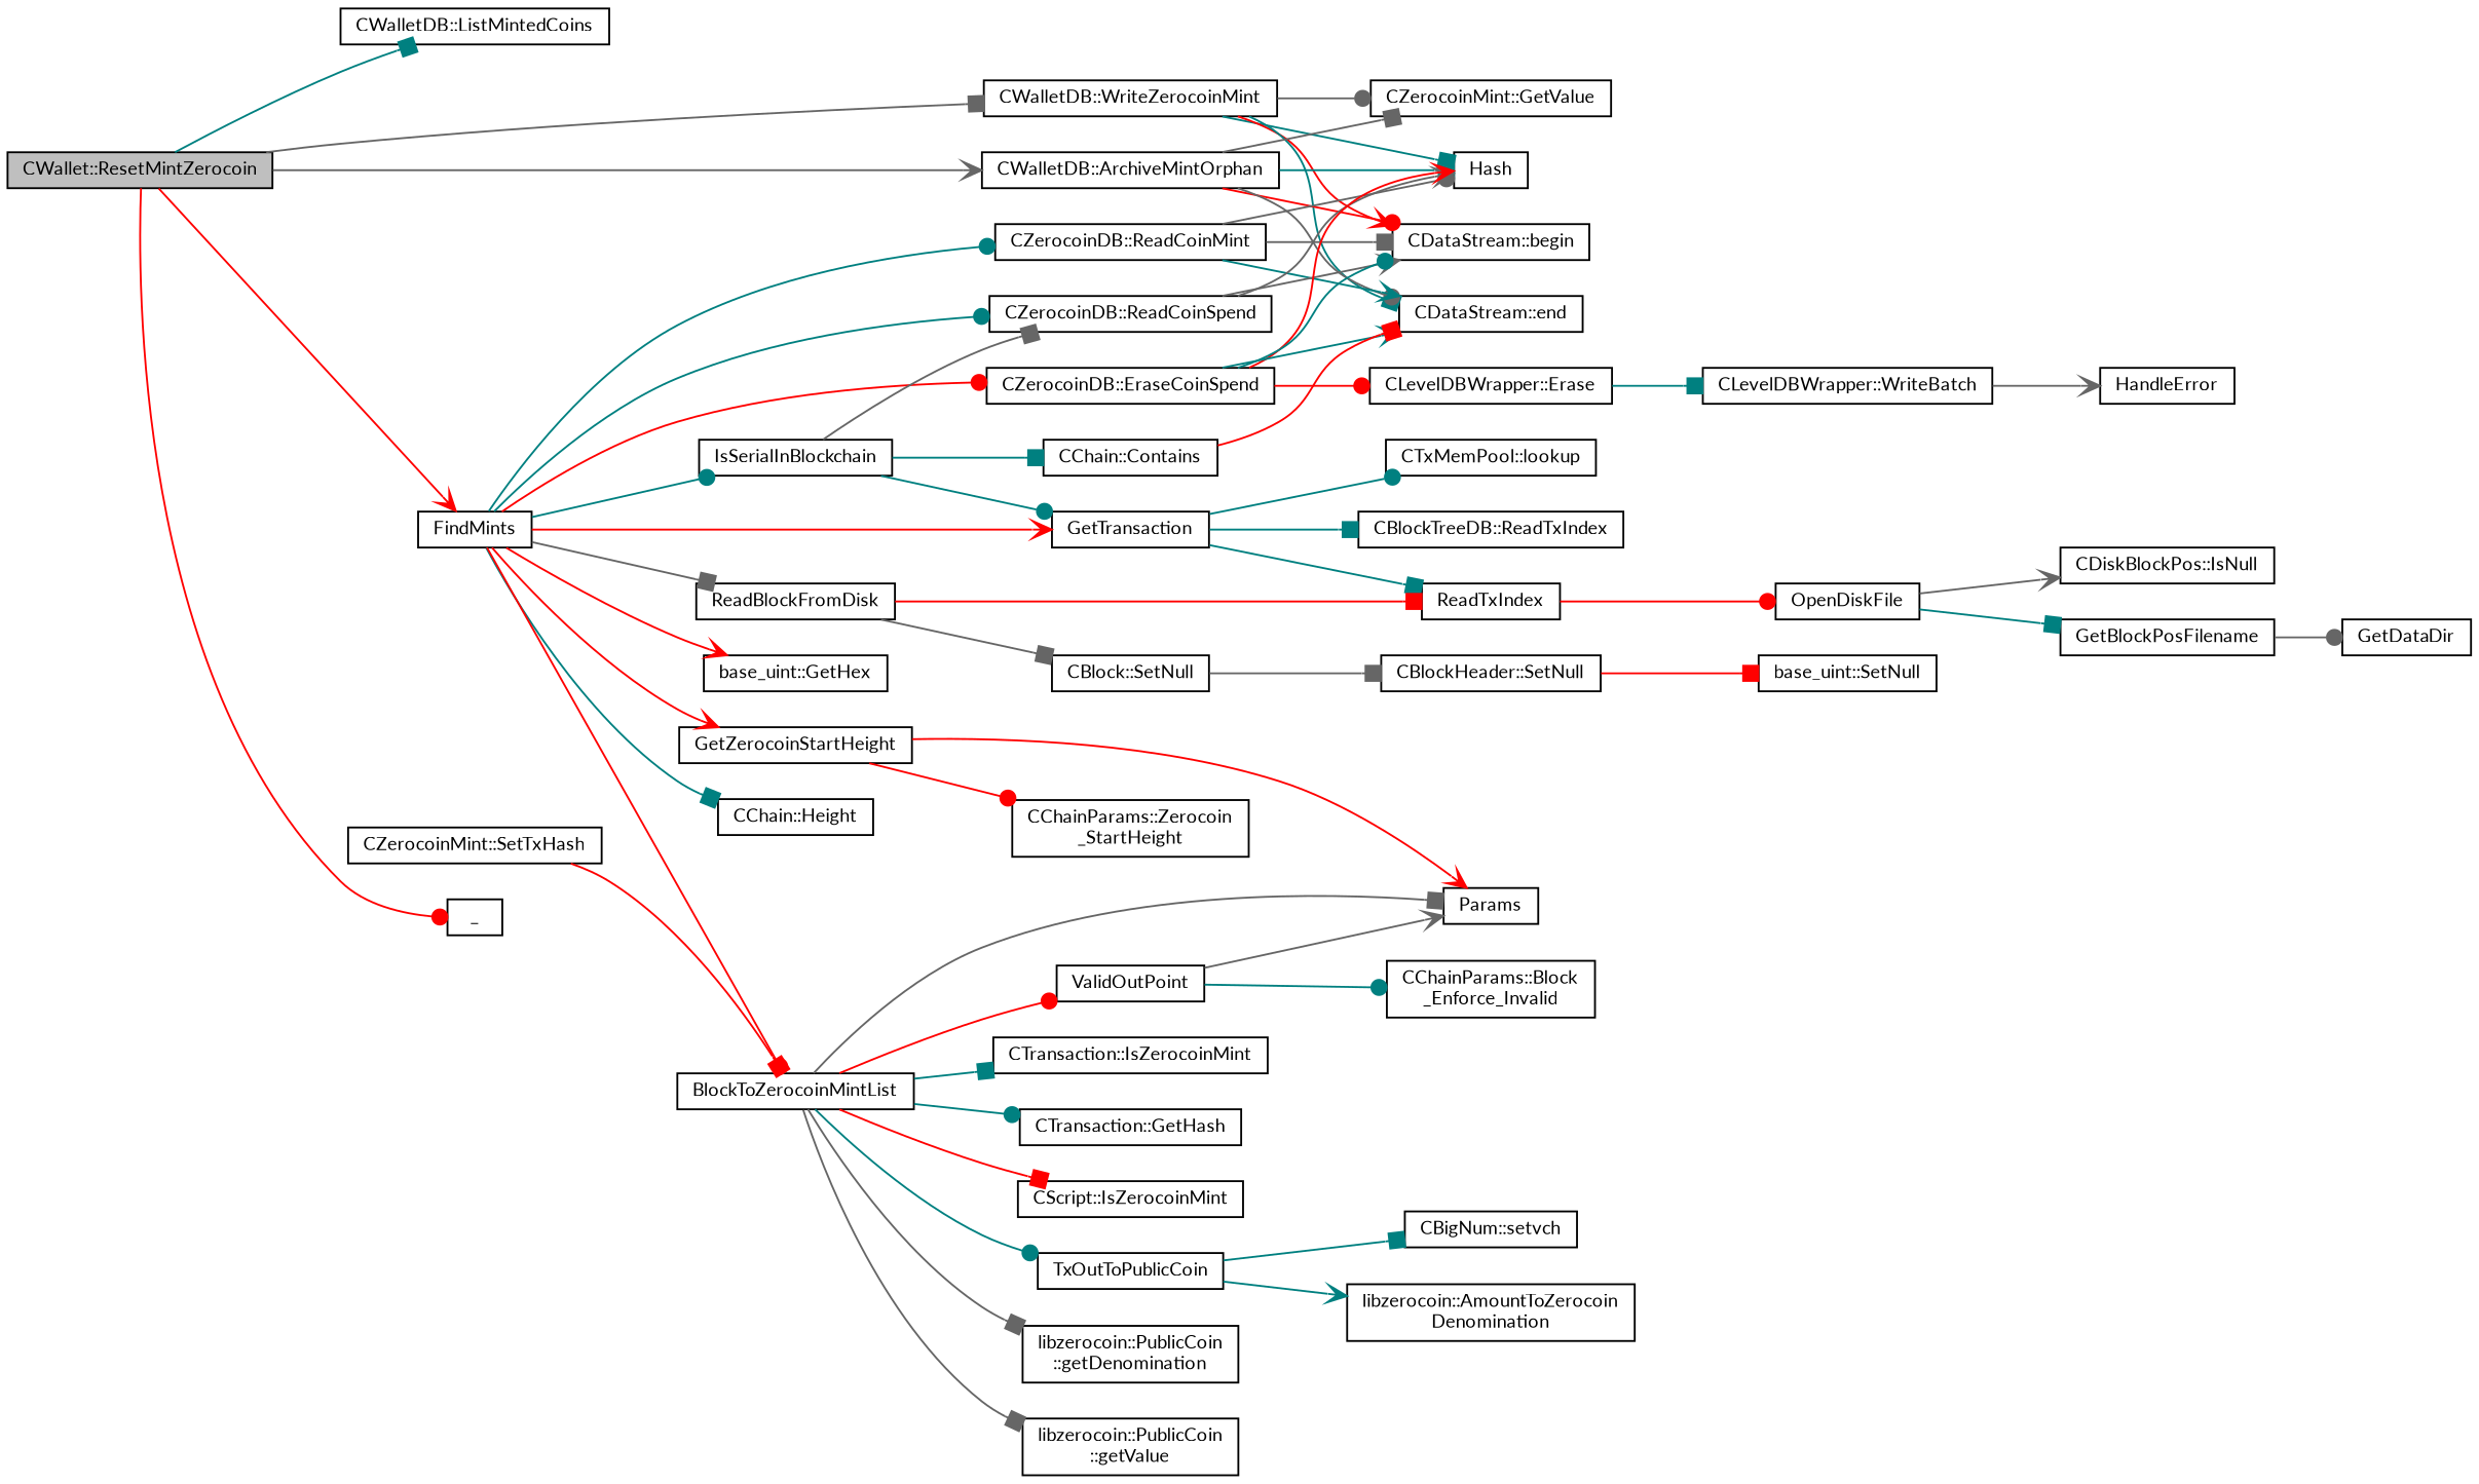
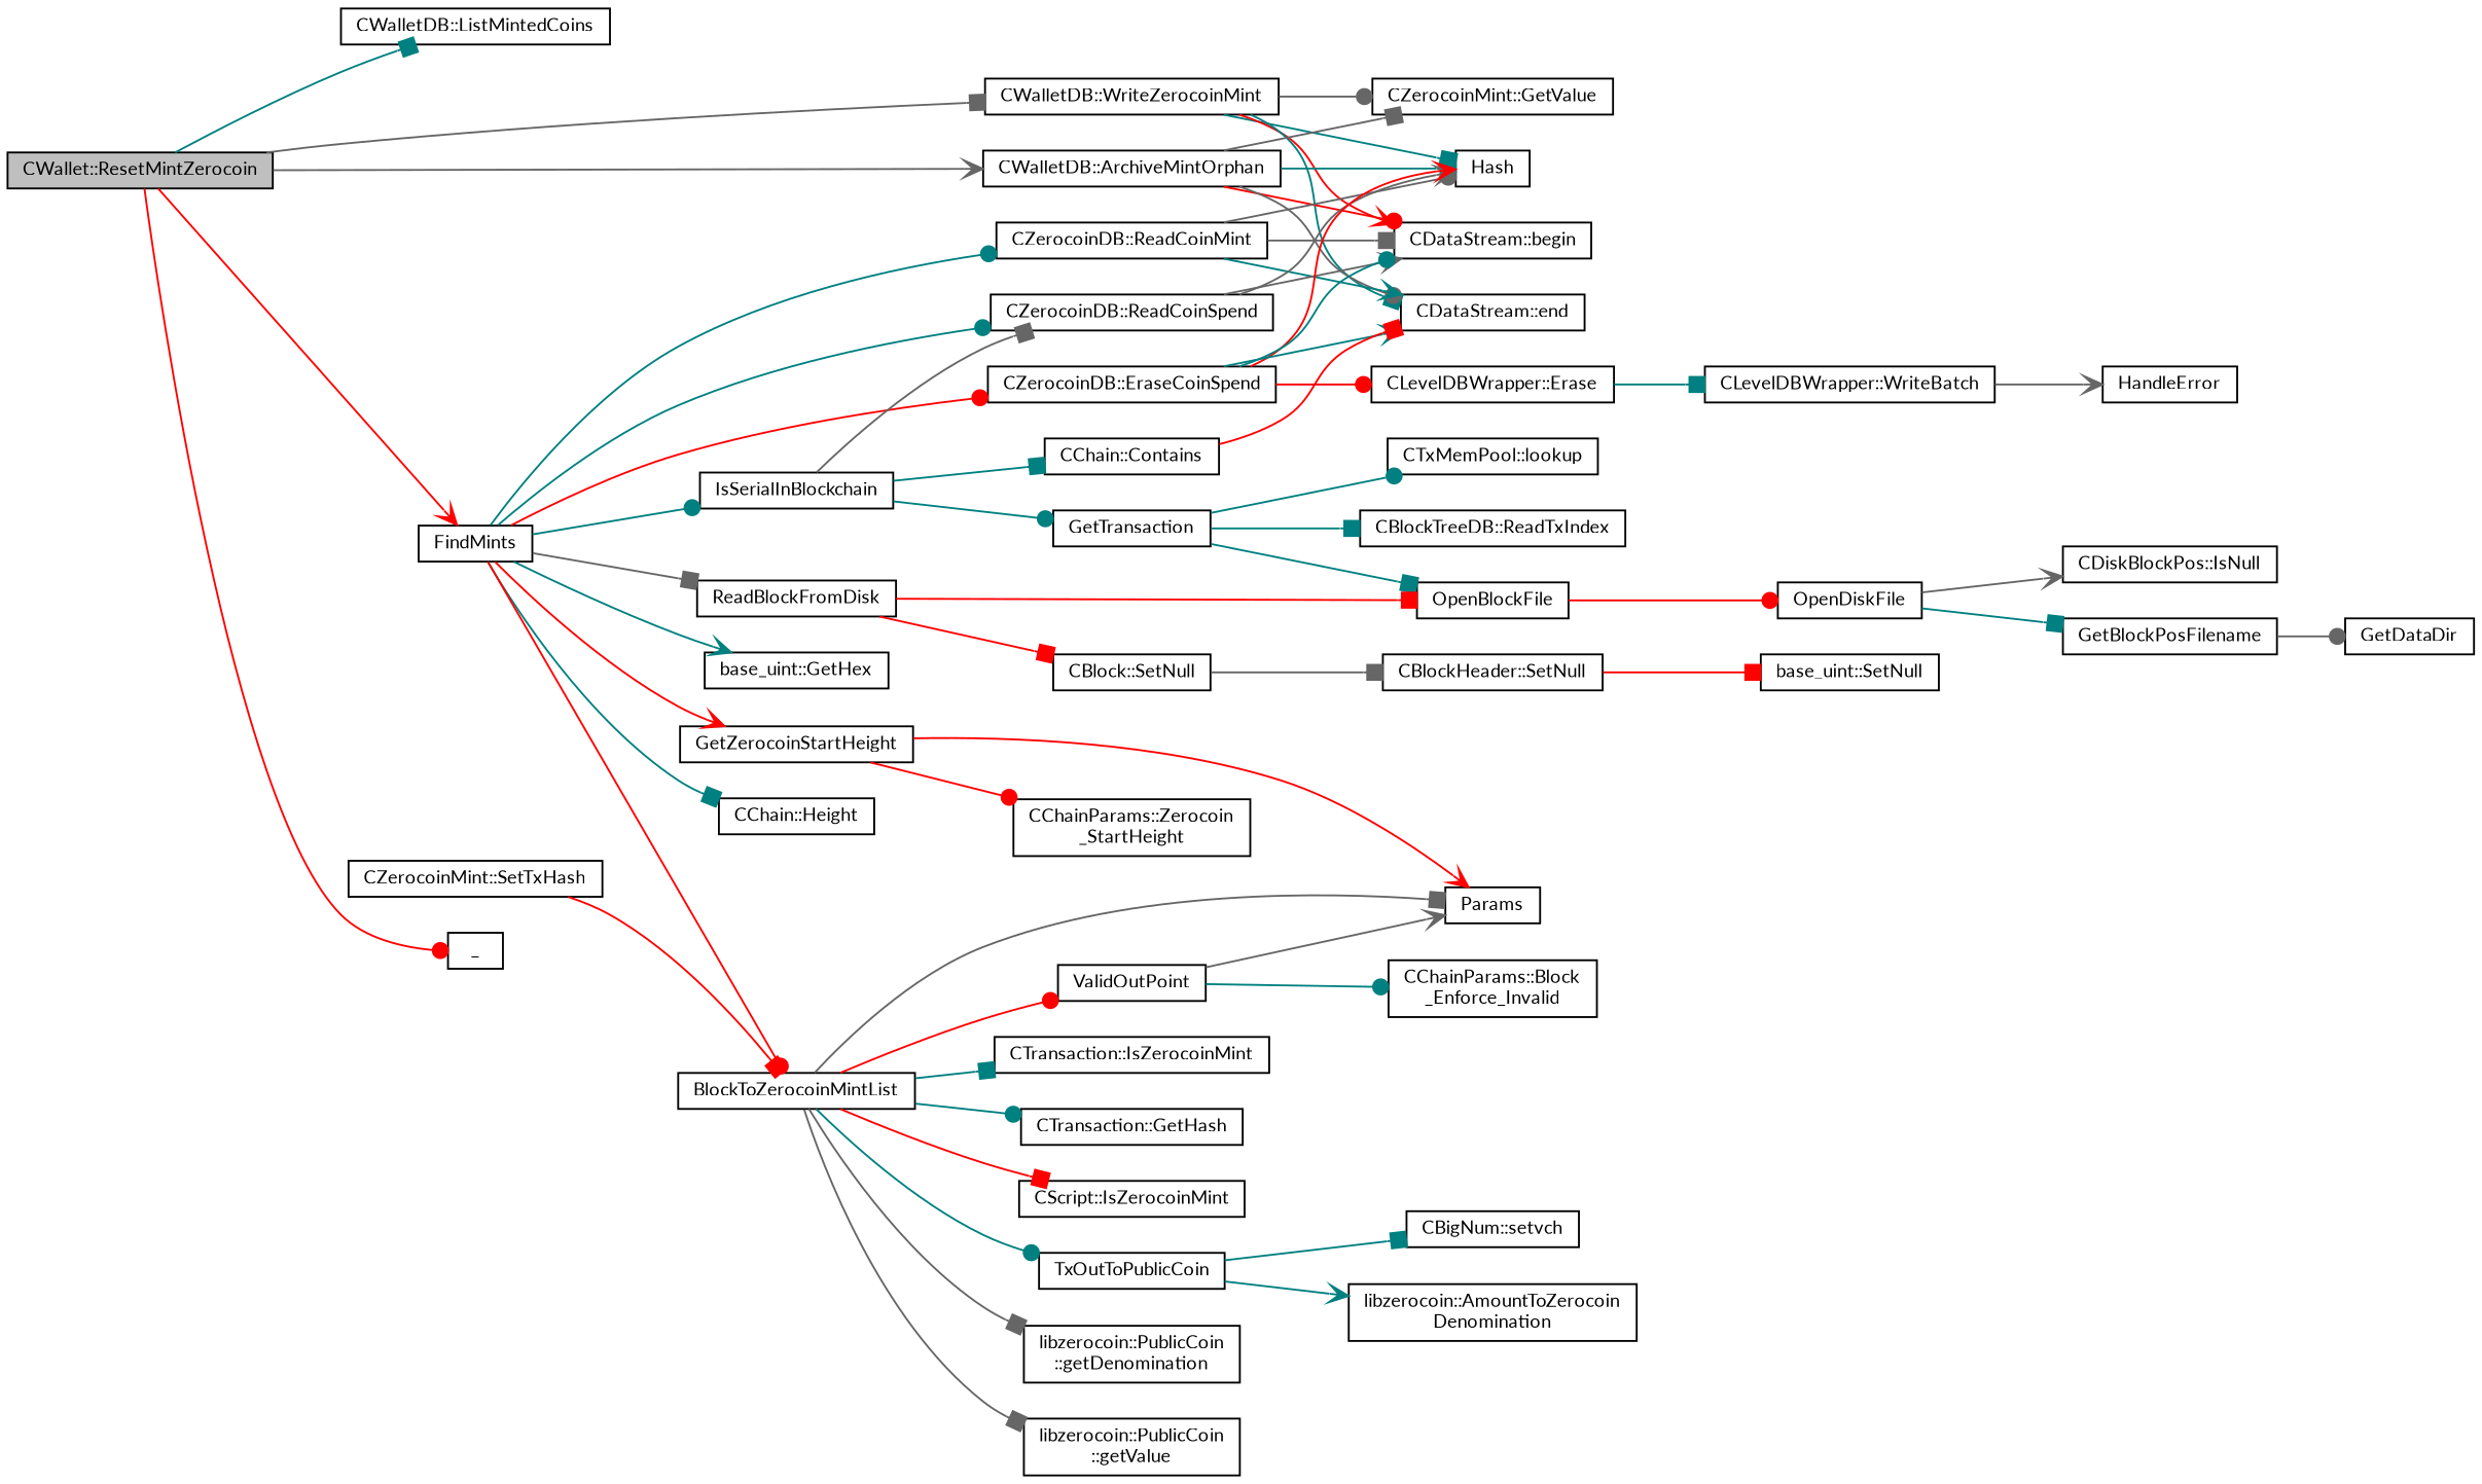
  digraph {
    fontname=Lato
    rankdir=LR
    node [color=black fillcolor=white fontname=Lato fontsize=10 shape=record style=filled]
    edge [arrowhead=box color=teal fontname=Lato fontsize=10 labelfontname=Helvetica labelfontsize=10 style=solid]
    n1 [fillcolor=grey75 fontcolor=black height=0.2 label="CWallet::ResetMintZerocoin" width=0.4]
    n2 [height=0.2 label="CWalletDB::ListMintedCoins" width=0.4]
    n3 [height=0.2 label=FindMints width=0.4]
    n4 [height=0.2 label="CWalletDB::WriteZerocoinMint" width=0.4]
    n5 [height=0.2 label="CWalletDB::ArchiveMintOrphan" width=0.4]
    n6 [height=0.2 label=_ width=0.4]
    n7 [height=0.2 label="CZerocoinDB::ReadCoinMint" width=0.4]
    n8 [height=0.2 label=GetTransaction width=0.4]
    n9 [height=0.2 label="base_uint::GetHex" width=0.4]
    n10 [height=0.2 label="CZerocoinDB::ReadCoinSpend" width=0.4]
    n11 [height=0.2 label="CZerocoinDB::EraseCoinSpend" width=0.4]
    n12 [height=0.2 label=IsSerialInBlockchain width=0.4]
    n13 [height=0.2 label=GetZerocoinStartHeight width=0.4]
    n14 [height=0.2 label="CChain::Height" width=0.4]
    n15 [height=0.2 label=ReadBlockFromDisk width=0.4]
    n16 [height=0.2 label=BlockToZerocoinMintList width=0.4]
    n17 [height=0.2 label=Hash width=0.4]
    n18 [height=0.2 label="CDataStream::begin" width=0.4]
    n19 [height=0.2 label="CDataStream::end" width=0.4]
    n20 [height=0.2 label="CZerocoinMint::GetValue" width=0.4]
    n21 [height=0.2 label="CTxMemPool::lookup" width=0.4]
    n22 [height=0.2 label="CBlockTreeDB::ReadTxIndex" width=0.4]
-   n23 [height=0.2 label=ReadTxIndex width=0.4]
+   n23 [height=0.2 label=OpenBlockFile width=0.4]
    n24 [height=0.2 label="CLevelDBWrapper::Erase" width=0.4]
    n25 [height=0.2 label="CChain::Contains" width=0.4]
    n26 [height=0.2 label=Params width=0.4]
    n27 [height=0.2 label="CChainParams::Zerocoin\l_StartHeight" width=0.4]
    n28 [height=0.2 label="CBlock::SetNull" width=0.4]
    n29 [height=0.2 label="CTransaction::IsZerocoinMint" width=0.4]
    n30 [height=0.2 label=ValidOutPoint width=0.4]
    n31 [height=0.2 label="CTransaction::GetHash" width=0.4]
    n32 [height=0.2 label="CScript::IsZerocoinMint" width=0.4]
    n33 [height=0.2 label=TxOutToPublicCoin width=0.4]
    n34 [height=0.2 label="libzerocoin::PublicCoin\l::getDenomination" width=0.4]
    n35 [height=0.2 label="libzerocoin::PublicCoin\l::getValue" width=0.4]
    n36 [height=0.2 label=OpenDiskFile width=0.4]
    n37 [height=0.2 label="CDiskBlockPos::IsNull" width=0.4]
    n38 [height=0.2 label=GetBlockPosFilename width=0.4]
    n39 [height=0.2 label=GetDataDir width=0.4]
    n40 [height=0.2 label="CLevelDBWrapper::WriteBatch" width=0.4]
    n41 [height=0.2 label=HandleError width=0.4]
    n42 [height=0.2 label="CBlockHeader::SetNull" width=0.4]
    n43 [height=0.2 label="base_uint::SetNull" width=0.4]
    n44 [height=0.2 label="CChainParams::Block\l_Enforce_Invalid" width=0.4]
    n45 [height=0.2 label="CBigNum::setvch" width=0.4]
    n46 [height=0.2 label="libzerocoin::AmountToZerocoin\lDenomination" width=0.4]
    n47 [height=0.2 label="CZerocoinMint::SetTxHash" width=0.4]
    n1 -> n2
    n1 -> n3 [arrowhead=vee color=red]
    n1 -> n4 [color=gray40]
    n1 -> n5 [arrowhead=vee color=gray40]
    n1 -> n6 [arrowhead=dot color=red]
    n3 -> n7 [arrowhead=dot]
-   n3 -> n8 [arrowhead=vee color=red]
-   n3 -> n9 [arrowhead=vee color=red]
+   n3 -> n9 [arrowhead=vee]
    n3 -> n10 [arrowhead=dot]
    n3 -> n11 [arrowhead=dot color=red]
    n3 -> n12 [arrowhead=dot]
    n3 -> n13 [arrowhead=vee color=red]
    n3 -> n14
    n3 -> n15 [color=gray40]
    n3 -> n16 [arrowhead=dot color=red]
    n4 -> n17
    n4 -> n18 [arrowhead=vee color=red]
    n4 -> n19
    n4 -> n20 [arrowhead=dot color=gray40]
    n5 -> n17
    n5 -> n18 [arrowhead=dot color=red]
    n5 -> n19 [arrowhead=dot color=gray40]
    n5 -> n20 [color=gray40]
    n7 -> n17 [arrowhead=dot color=gray40]
    n7 -> n18 [color=gray40]
    n7 -> n19 [arrowhead=vee]
    n8 -> n21 [arrowhead=dot]
    n8 -> n22
    n8 -> n23
    n10 -> n17 [arrowhead=vee color=gray40]
    n10 -> n18 [arrowhead=vee color=gray40]
    n11 -> n17 [arrowhead=vee color=red]
    n11 -> n18 [arrowhead=dot]
    n11 -> n19 [arrowhead=vee]
    n11 -> n24 [arrowhead=dot color=red]
    n12 -> n8 [arrowhead=dot]
    n12 -> n10 [color=gray40]
    n12 -> n25
    n13 -> n26 [arrowhead=vee color=red]
    n13 -> n27 [arrowhead=dot color=red]
    n15 -> n23 [color=red]
-   n15 -> n28 [color=gray40]
+   n15 -> n28 [color=red]
    n16 -> n26 [color=gray40]
    n16 -> n29
    n16 -> n30 [arrowhead=dot color=red]
    n16 -> n31 [arrowhead=dot]
    n16 -> n32 [color=red]
    n16 -> n33 [arrowhead=dot]
    n16 -> n34 [color=gray40]
    n16 -> n35 [color=gray40]
    n23 -> n36 [arrowhead=dot color=red]
    n24 -> n40
    n25 -> n19 [color=red]
    n28 -> n42 [color=gray40]
    n30 -> n26 [arrowhead=vee color=gray40]
    n30 -> n44 [arrowhead=dot]
    n33 -> n45
    n33 -> n46 [arrowhead=vee]
    n36 -> n37 [arrowhead=vee color=gray40]
    n36 -> n38
    n38 -> n39 [arrowhead=dot color=gray40]
    n40 -> n41 [arrowhead=vee color=gray40]
    n42 -> n43 [color=red]
    n47 -> n16 [color=red]
  }
